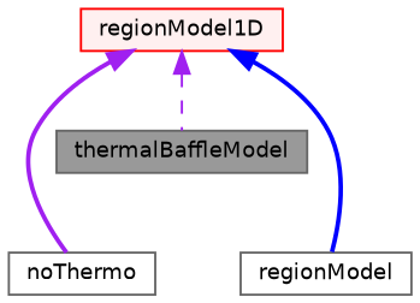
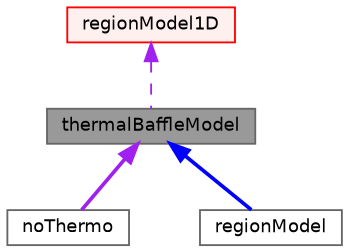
  digraph {
    node [color=gray40 fillcolor=white fontname=Helvetica fontsize=10 shape=box style=filled]
    edge [color=purple dir=back fontname=Helvetica fontsize=10 labelfontname=Helvetica labelfontsize=10 style=bold]
    n1 [fillcolor=grey60 fontcolor=black height=0.2 label=thermalBaffleModel width=0.4]
    n2 [height=0.2 label=noThermo width=0.4]
    n3 [height=0.2 label=regionModel width=0.4]
    n4 [color=red fillcolor="#FFF0F0" height=0.2 label=regionModel1D width=0.4]
-   n4 -> n2
-   n4 -> n3 [color=blue]
+   n1 -> n2
+   n1 -> n3 [color=blue]
    n4 -> n1 [style=dashed]
  }
